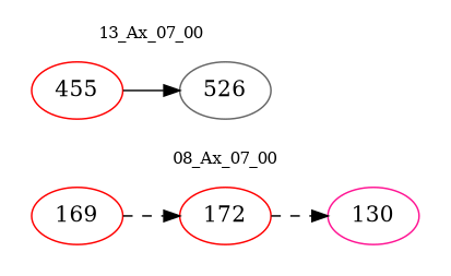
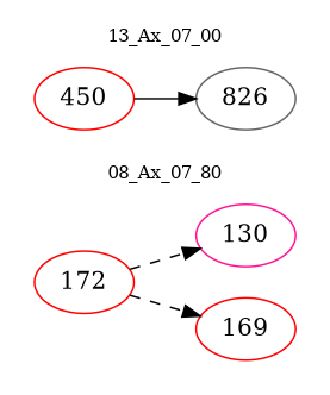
  digraph {
    rankdir=LR
    node [color=red]
    edge [color=black style=dashed]
    n1 [label=172]
    n2 [label=169]
    n3 [color=deeppink label=130]
-   n4 [label=455]
-   n5 [color=gray40 label=526]
+   n4 [label=450]
+   n5 [color=gray40 label=826]
    subgraph cluster_1 {
      color=white
      fontsize=10
-     label="08_Ax_07_00"
+     label="08_Ax_07_80"
      n1
      n2
      n3
    }
    subgraph cluster_2 {
      color=white
      fontsize=10
      label="13_Ax_07_00"
      n4
      n5
    }
-   n2 -> n1
+   n1 -> n2
    n1 -> n3
    n4 -> n5 [style=solid]
  }
